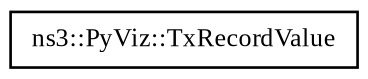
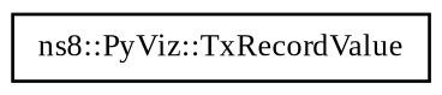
  digraph {
    rankdir=TB
    fontname="Liberation Serif"
-   n1 [color=black fillcolor=white fontname="Liberation Serif" fontsize=10 height=0.2 label="ns3::PyViz::TxRecordValue" shape=record style=filled width=0.4]
+   n1 [color=black fillcolor=white fontname="Liberation Serif" fontsize=10 height=0.2 label="ns8::PyViz::TxRecordValue" shape=record style=filled width=0.4]
  }
